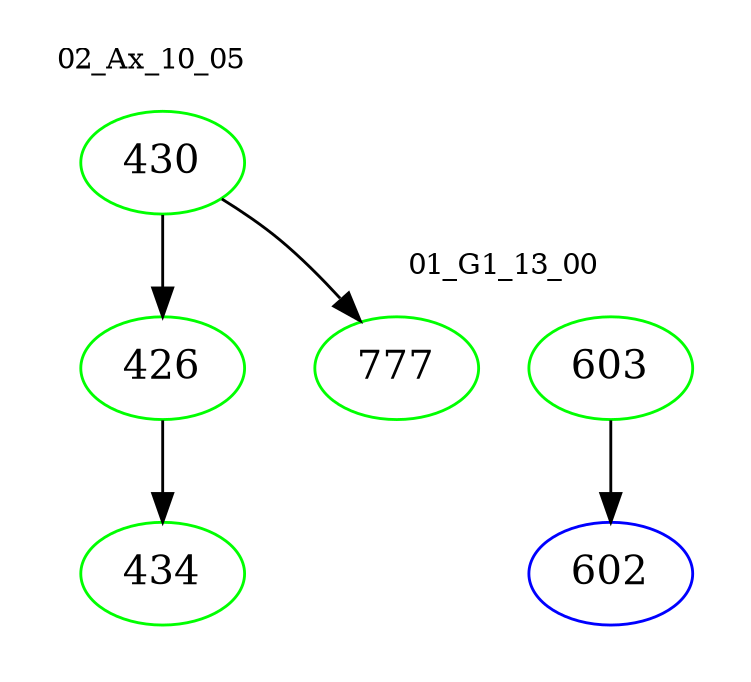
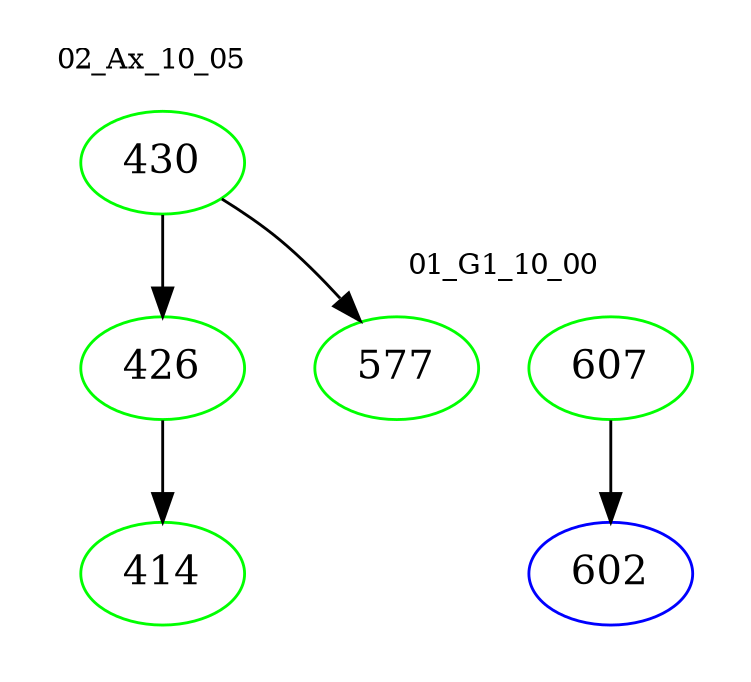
  digraph {
    node [color=green]
    edge [color=black]
    n1 [label=430]
    n2 [label=426]
-   n3 [label=434]
-   n4 [label=603]
+   n3 [label=414]
+   n4 [label=607]
    n5 [color=blue label=602]
-   n6 [label=777]
+   n6 [label=577]
    subgraph cluster_1 {
      color=white
      fontsize=10
      label="02_Ax_10_05"
      n1
      n2
      n3
    }
    subgraph cluster_2 {
      color=white
      fontsize=10
-     label="01_G1_13_00"
+     label="01_G1_10_00"
      n4
      n5
      n6
    }
    n1 -> n2
    n1 -> n6
    n2 -> n3
    n4 -> n5
  }
